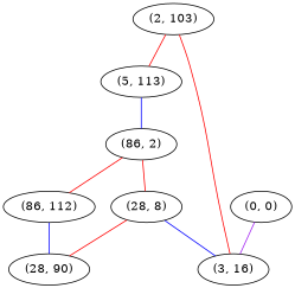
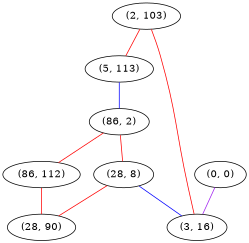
  graph {
    edge [color=red weight=1]
    "(2, 103)"
    "(5, 113)"
    "(3, 16)"
    "(86, 2)"
    "(86, 112)"
    "(28, 8)"
    "(28, 90)"
    "(0, 0)"
    "(2, 103)" -- "(5, 113)"
    "(2, 103)" -- "(3, 16)"
    "(5, 113)" -- "(86, 2)" [color=blue weight=3]
    "(86, 2)" -- "(86, 112)"
    "(86, 2)" -- "(28, 8)" [weight=3]
-   "(86, 112)" -- "(28, 90)" [color=blue weight=3]
+   "(86, 112)" -- "(28, 90)" [weight=3]
    "(28, 8)" -- "(3, 16)" [color=blue weight=3]
    "(28, 8)" -- "(28, 90)"
    "(0, 0)" -- "(3, 16)" [color=purple weight=4]
  }
